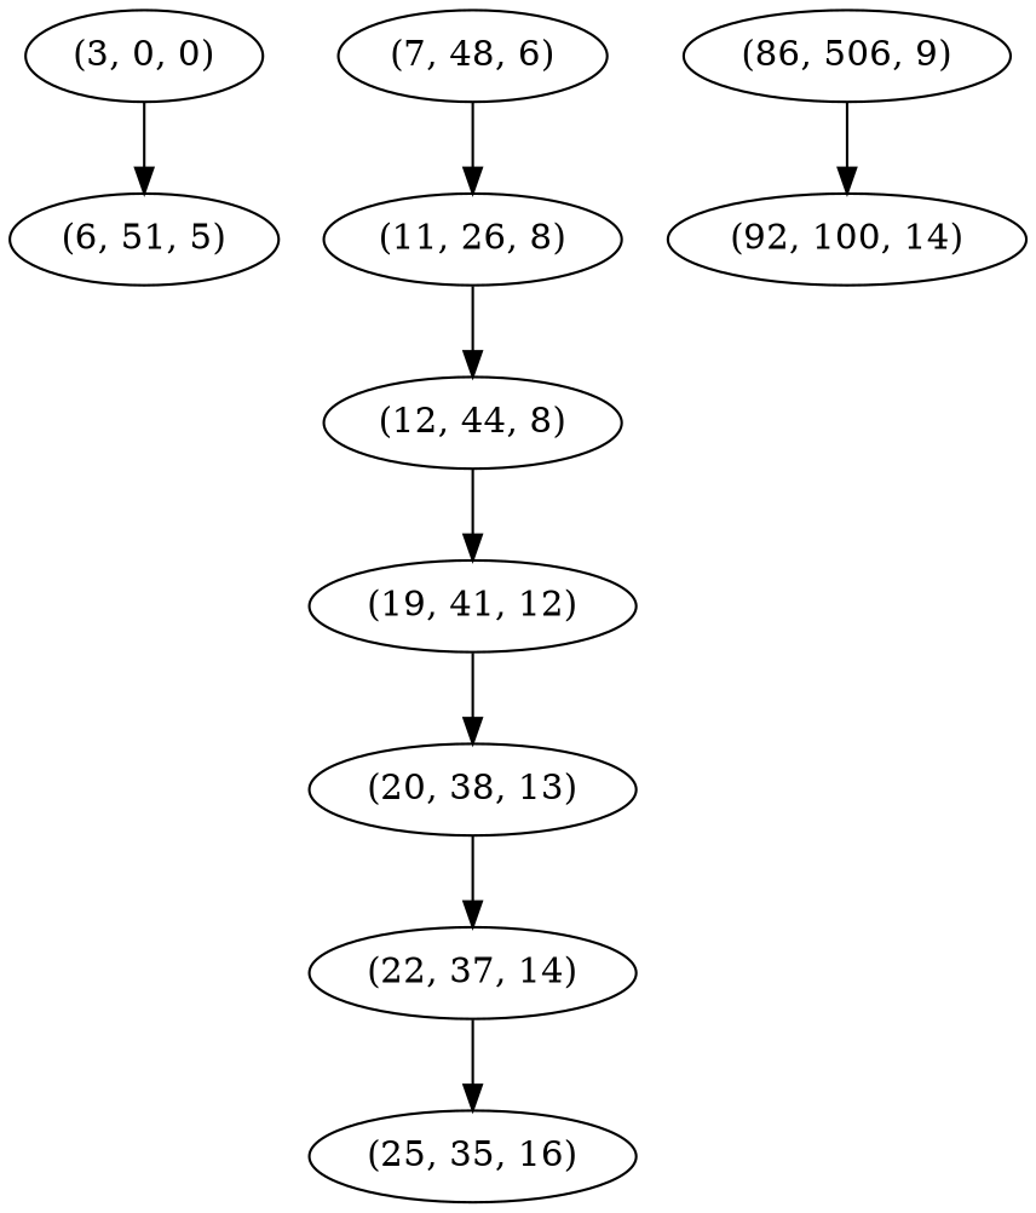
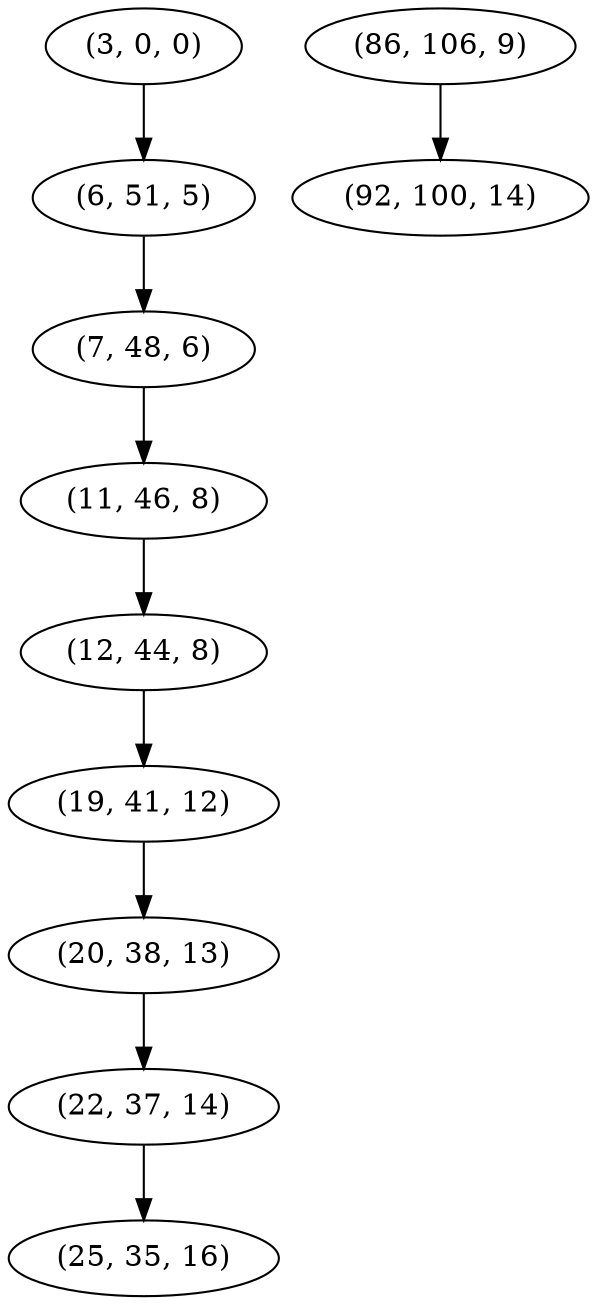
  digraph {
    n1 [label="(3, 0, 0)"]
    "(6, 51, 5)"
    "(7, 48, 6)"
-   "(11, 46, 8)" [label="(11, 26, 8)"]
+   "(11, 46, 8)"
    n5 [label="(12, 44, 8)"]
    "(19, 41, 12)"
    "(20, 38, 13)"
    "(22, 37, 14)"
    "(25, 35, 16)"
-   "(86, 106, 9)" [label="(86, 506, 9)"]
+   "(86, 106, 9)"
    "(92, 100, 14)"
    n1 -> "(6, 51, 5)"
+   "(6, 51, 5)" -> "(7, 48, 6)"
    "(7, 48, 6)" -> "(11, 46, 8)"
    "(11, 46, 8)" -> n5
    n5 -> "(19, 41, 12)"
    "(19, 41, 12)" -> "(20, 38, 13)"
    "(20, 38, 13)" -> "(22, 37, 14)"
    "(22, 37, 14)" -> "(25, 35, 16)"
    "(86, 106, 9)" -> "(92, 100, 14)"
  }
